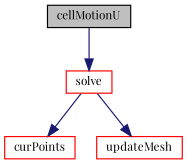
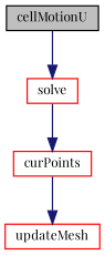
  digraph {
    fontname="Playfair Display"
    rankdir=TB
    node [color=red fontname="Playfair Display" fontsize=10 shape=record]
    edge [color=midnightblue fontname="Playfair Display" fontsize=10 labelfontname=Helvetica labelfontsize=10 style=solid]
    n1 [color=black fillcolor=grey75 fontcolor=black height=0.2 label=cellMotionU style=filled width=0.4]
    n2 [height=0.2 label=solve width=0.4]
    n3 [height=0.2 label=curPoints width=0.4]
    n4 [height=0.2 label=updateMesh width=0.4]
    n1 -> n2
    n2 -> n3
-   n2 -> n4
+   n3 -> n4
  }
